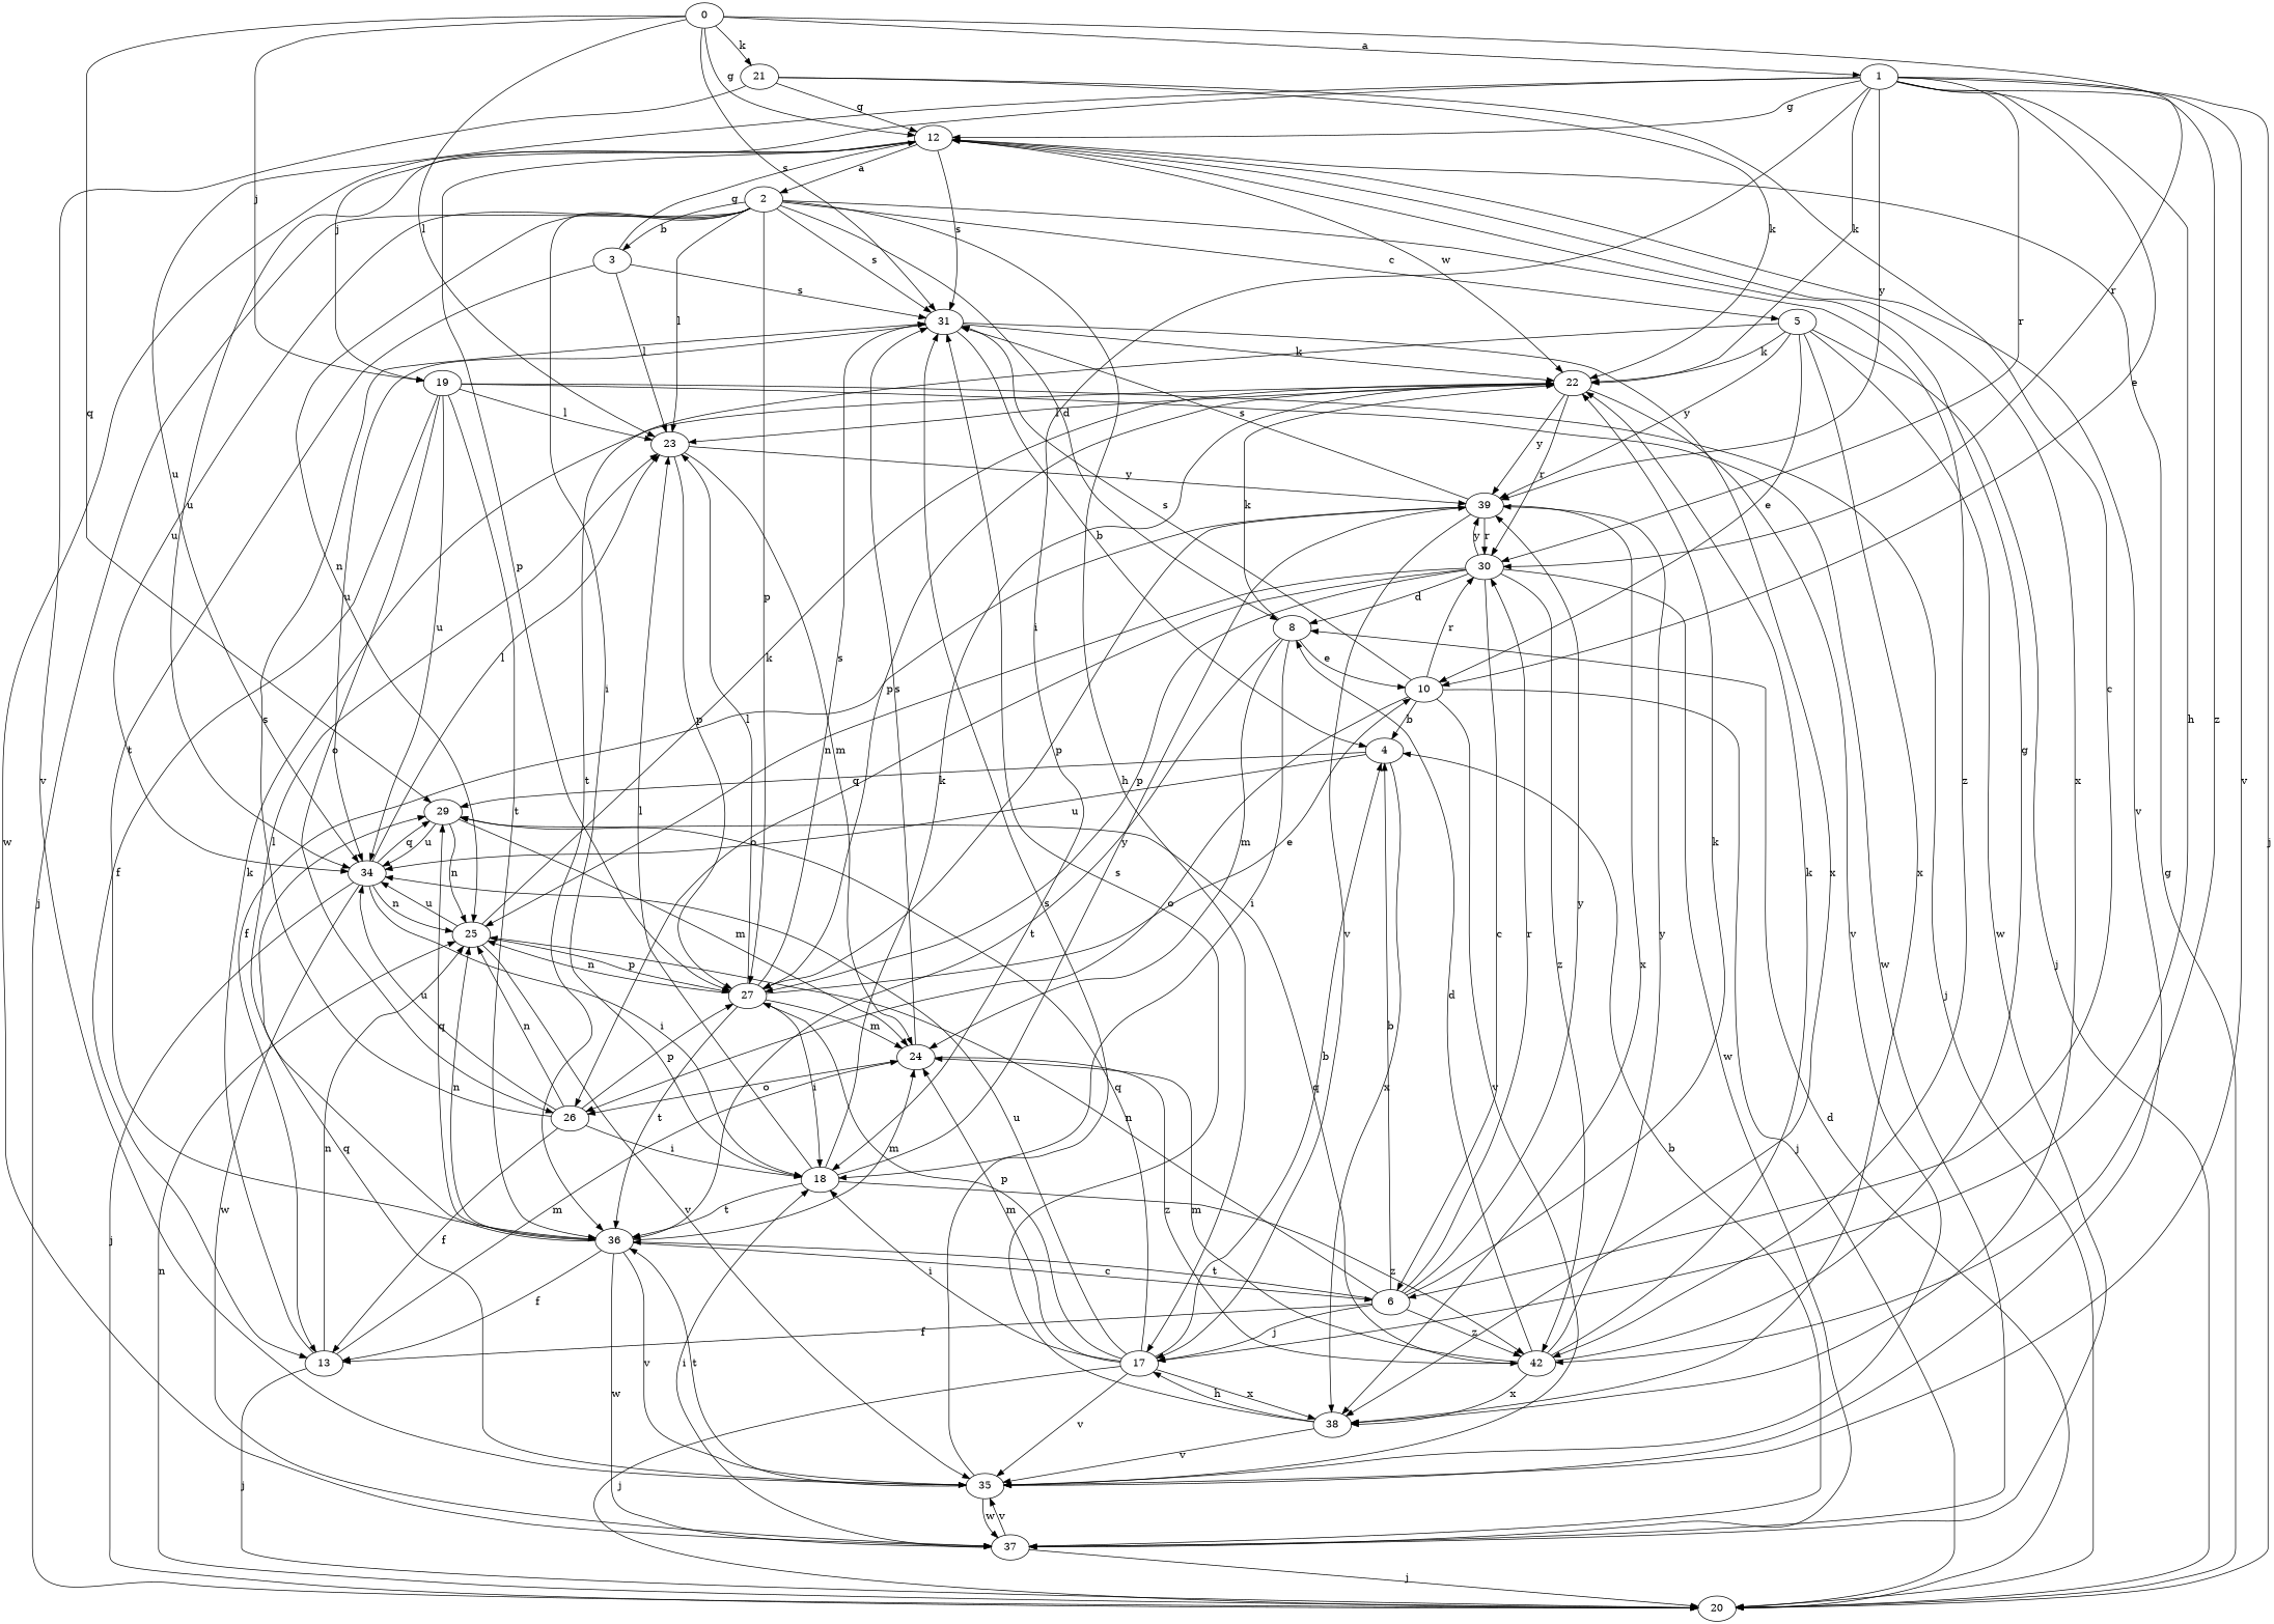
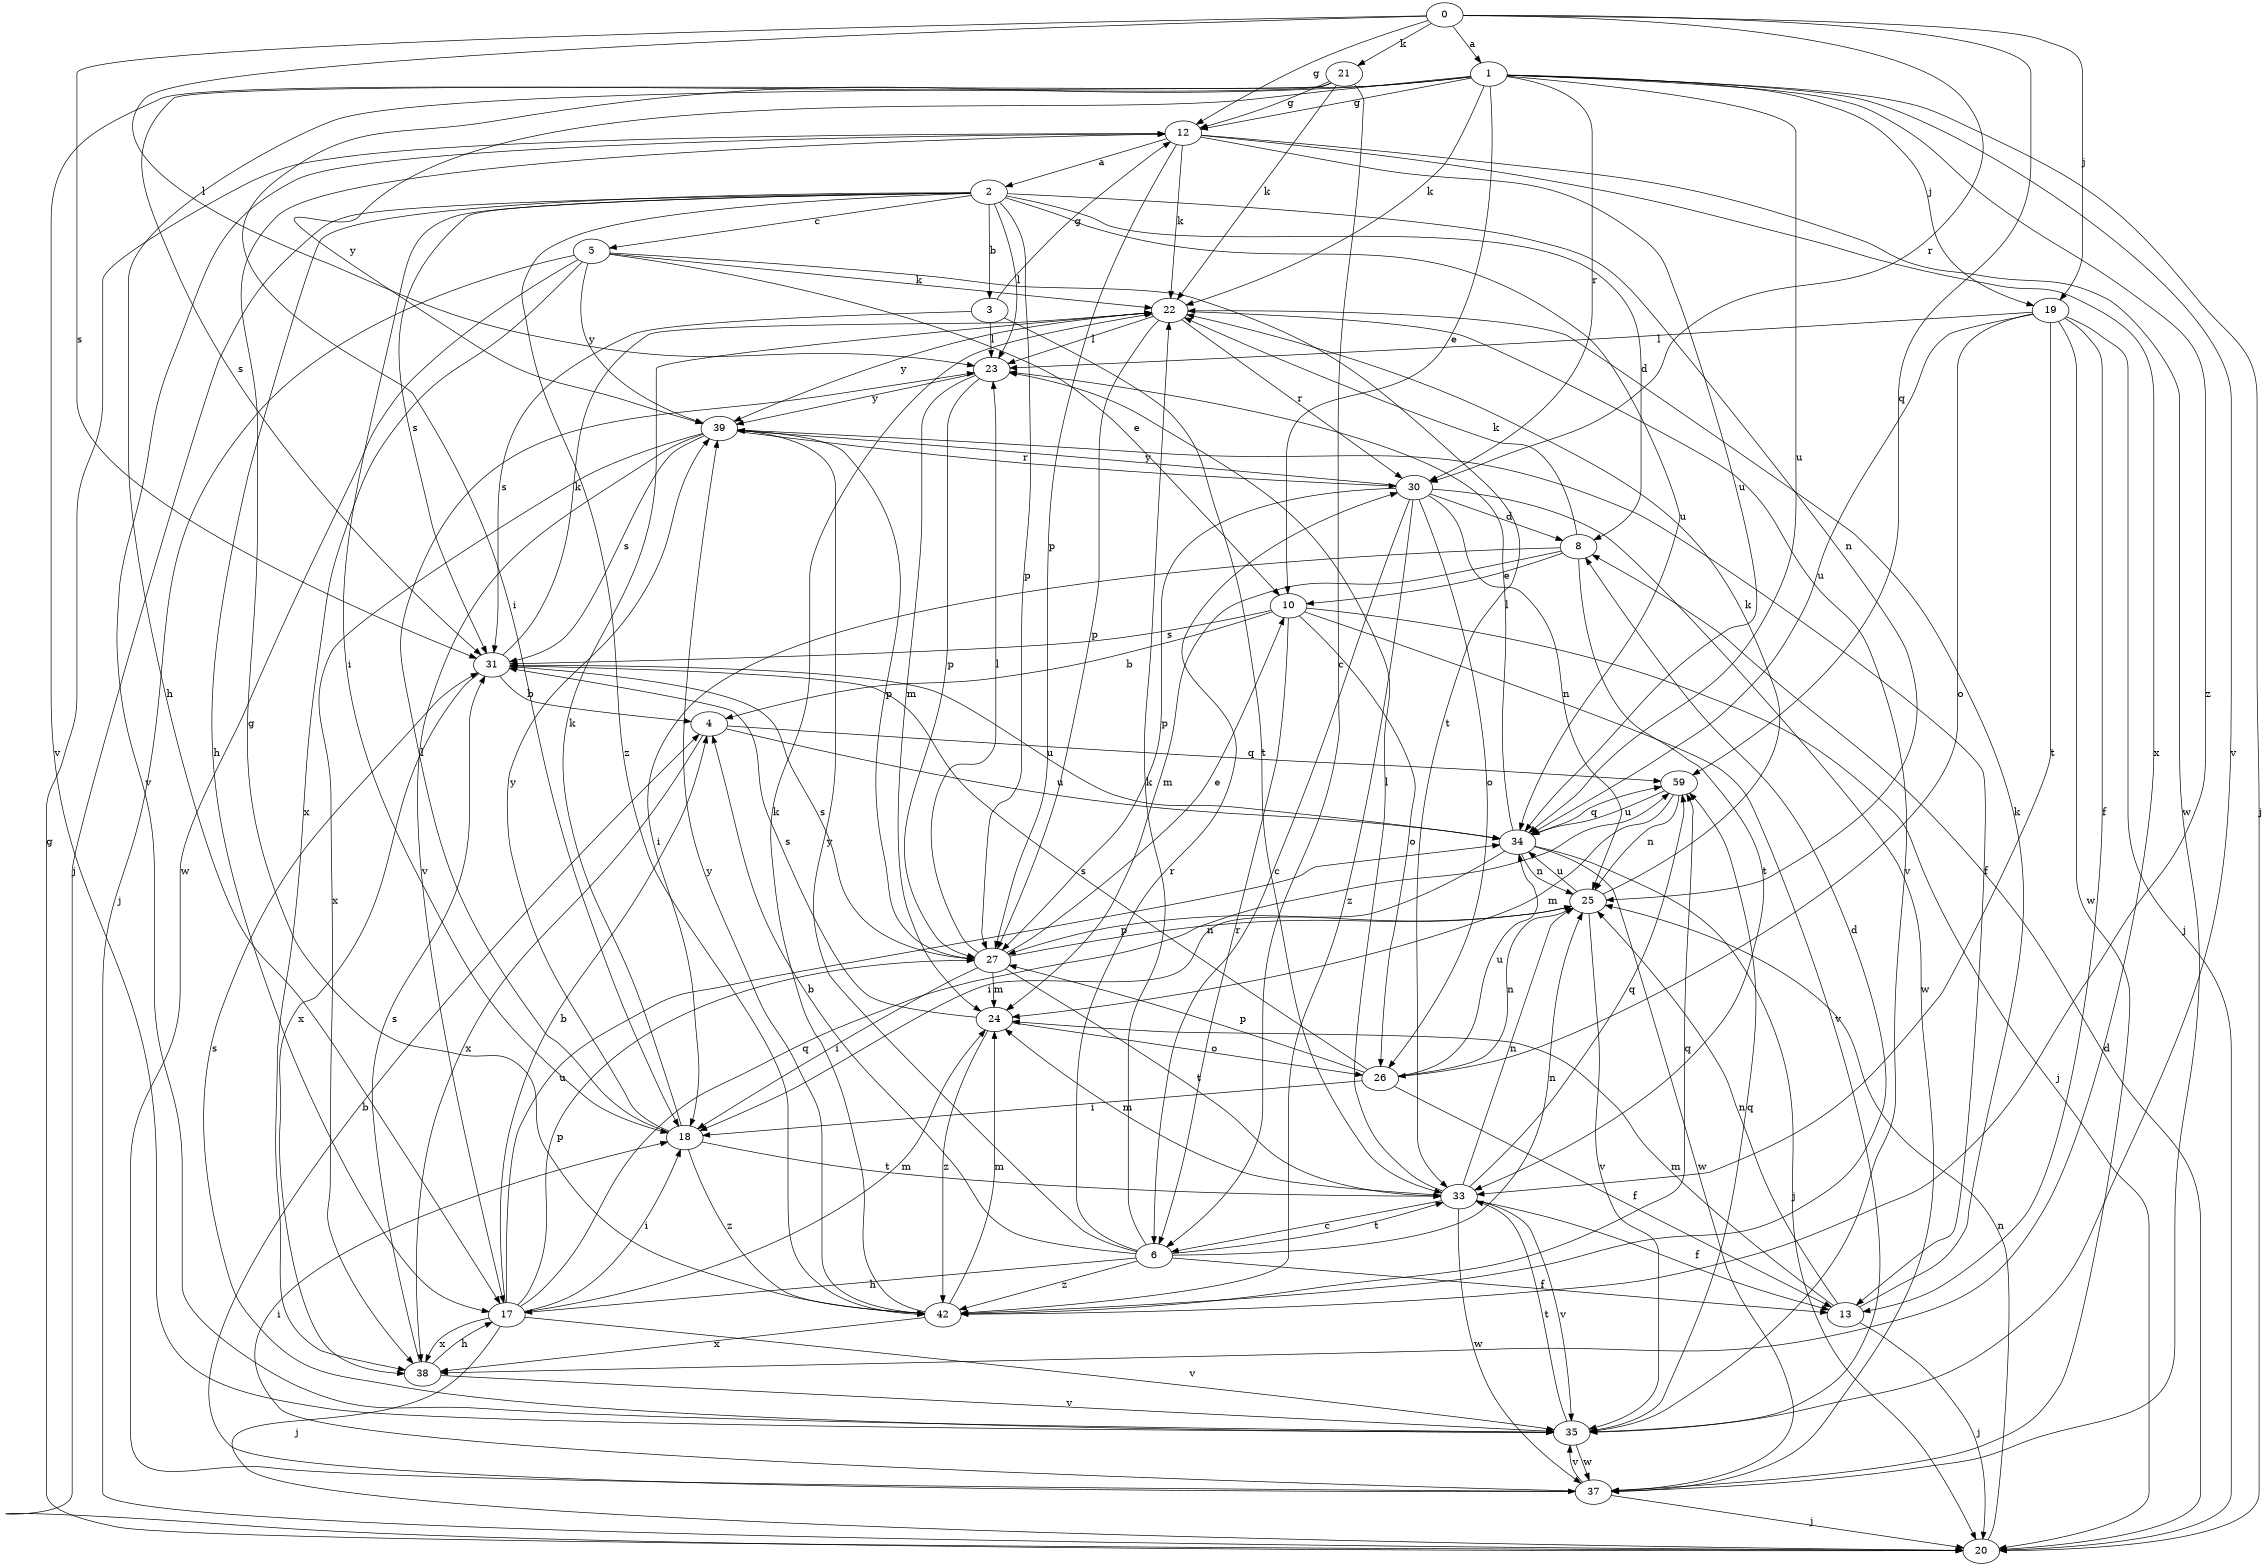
  strict digraph {
    0
    1
    n3 [label=12]
    19
    21
    23
-   29
+   29 [label=59]
    30
    31
    10
    17
    18
    20
    22
    34
    35
    39
    42
    2
    27
    38
    37
-   33 [label=36]
+   33
    13
    26
    6
    24
    25
    8
    4
    3
    5
    0 -> 1 [label=a]
    0 -> n3 [label=g]
    0 -> 19 [label=j]
    0 -> 21 [label=k]
    0 -> 23 [label=l]
    0 -> 29 [label=q]
    0 -> 30 [label=r]
    0 -> 31 [label=s]
    1 -> n3 [label=g]
    1 -> 19 [label=j]
    1 -> 30 [label=r]
    1 -> 10 [label=e]
    1 -> 17 [label=h]
    1 -> 18 [label=i]
    1 -> 20 [label=j]
    1 -> 22 [label=k]
    1 -> 34 [label=u]
    1 -> 35 [label=v]
    1 -> 39 [label=y]
    1 -> 42 [label=z]
-   n3 -> 31 [label=s]
-   n3 -> 22 [label=w]
+   21 -> 31 [label=s]
+   n3 -> 22 [label=k]
    n3 -> 34 [label=u]
    n3 -> 35 [label=v]
    n3 -> 2 [label=a]
    n3 -> 27 [label=p]
    n3 -> 38 [label=x]
    n3 -> 37 [label=w]
    19 -> 23 [label=l]
    19 -> 20 [label=j]
    19 -> 34 [label=u]
    19 -> 37 [label=w]
    19 -> 33 [label=t]
    19 -> 13 [label=f]
    19 -> 26 [label=o]
    21 -> n3 [label=g]
    21 -> 22 [label=k]
    21 -> 35 [label=v]
    21 -> 6 [label=c]
    23 -> 39 [label=y]
    23 -> 27 [label=p]
    23 -> 24 [label=m]
    29 -> 34 [label=u]
    29 -> 24 [label=m]
    29 -> 25 [label=n]
    30 -> 39 [label=y]
    30 -> 42 [label=z]
    30 -> 27 [label=p]
    30 -> 37 [label=w]
    30 -> 26 [label=o]
    30 -> 6 [label=c]
    30 -> 25 [label=n]
    30 -> 8 [label=d]
    31 -> 22 [label=k]
    31 -> 34 [label=u]
    31 -> 38 [label=x]
    31 -> 4 [label=b]
-   10 -> 30 [label=r]
+   10 -> 6 [label=r]
    10 -> 31 [label=s]
    10 -> 20 [label=j]
    10 -> 35 [label=v]
    10 -> 26 [label=o]
    10 -> 4 [label=b]
    17 -> 29 [label=q]
    17 -> 18 [label=i]
    17 -> 20 [label=j]
    17 -> 34 [label=u]
    17 -> 35 [label=v]
    17 -> 27 [label=p]
    17 -> 38 [label=x]
    17 -> 24 [label=m]
    17 -> 4 [label=b]
    18 -> 23 [label=l]
    18 -> 22 [label=k]
    18 -> 39 [label=y]
    18 -> 42 [label=z]
    18 -> 33 [label=t]
    20 -> n3 [label=g]
    20 -> 25 [label=n]
    20 -> 8 [label=d]
    22 -> 23 [label=l]
    22 -> 30 [label=r]
    22 -> 35 [label=v]
    22 -> 39 [label=y]
    22 -> 27 [label=p]
    34 -> 23 [label=l]
    34 -> 29 [label=q]
    34 -> 18 [label=i]
    34 -> 20 [label=j]
    34 -> 37 [label=w]
    34 -> 25 [label=n]
    35 -> 29 [label=q]
    35 -> 31 [label=s]
    35 -> 37 [label=w]
    35 -> 33 [label=t]
    39 -> 30 [label=r]
    39 -> 31 [label=s]
    39 -> 17 [label=v]
    39 -> 27 [label=p]
    39 -> 38 [label=x]
    39 -> 13 [label=f]
    42 -> n3 [label=g]
    42 -> 29 [label=q]
    42 -> 22 [label=k]
    42 -> 39 [label=y]
    42 -> 38 [label=x]
    42 -> 24 [label=m]
    42 -> 8 [label=d]
    2 -> 23 [label=l]
    2 -> 31 [label=s]
    2 -> 17 [label=h]
    2 -> 18 [label=i]
    2 -> 20 [label=j]
    2 -> 34 [label=u]
    2 -> 42 [label=z]
    2 -> 27 [label=p]
    2 -> 25 [label=n]
    2 -> 8 [label=d]
    2 -> 3 [label=b]
    2 -> 5 [label=c]
    27 -> 23 [label=l]
    27 -> 31 [label=s]
    27 -> 10 [label=e]
    27 -> 18 [label=i]
    27 -> 33 [label=t]
    27 -> 24 [label=m]
    27 -> 25 [label=n]
    38 -> 31 [label=s]
    38 -> 17 [label=h]
    38 -> 35 [label=v]
    37 -> 18 [label=i]
    37 -> 20 [label=j]
    37 -> 35 [label=v]
    37 -> 4 [label=b]
    33 -> 23 [label=l]
    33 -> 29 [label=q]
    33 -> 35 [label=v]
    33 -> 37 [label=w]
    33 -> 13 [label=f]
    33 -> 6 [label=c]
    33 -> 24 [label=m]
    33 -> 25 [label=n]
    13 -> 20 [label=j]
    13 -> 22 [label=k]
    13 -> 24 [label=m]
    13 -> 25 [label=n]
    26 -> 31 [label=s]
    26 -> 18 [label=i]
    26 -> 34 [label=u]
    26 -> 27 [label=p]
    26 -> 13 [label=f]
    26 -> 25 [label=n]
    6 -> 30 [label=r]
-   6 -> 17 [label=j]
+   6 -> 17 [label=h]
    6 -> 22 [label=k]
    6 -> 39 [label=y]
    6 -> 42 [label=z]
    6 -> 33 [label=t]
    6 -> 13 [label=f]
    6 -> 25 [label=n]
    6 -> 4 [label=b]
    24 -> 31 [label=s]
    24 -> 42 [label=z]
    24 -> 26 [label=o]
    25 -> 22 [label=k]
    25 -> 34 [label=u]
    25 -> 35 [label=v]
    25 -> 27 [label=p]
    8 -> 10 [label=e]
    8 -> 18 [label=i]
    8 -> 22 [label=k]
    8 -> 33 [label=t]
    8 -> 24 [label=m]
    4 -> 29 [label=q]
    4 -> 34 [label=u]
    4 -> 38 [label=x]
    3 -> n3 [label=g]
    3 -> 23 [label=l]
    3 -> 31 [label=s]
    3 -> 33 [label=t]
    5 -> 10 [label=e]
    5 -> 20 [label=j]
    5 -> 22 [label=k]
    5 -> 39 [label=y]
    5 -> 38 [label=x]
    5 -> 37 [label=w]
    5 -> 33 [label=t]
  }
